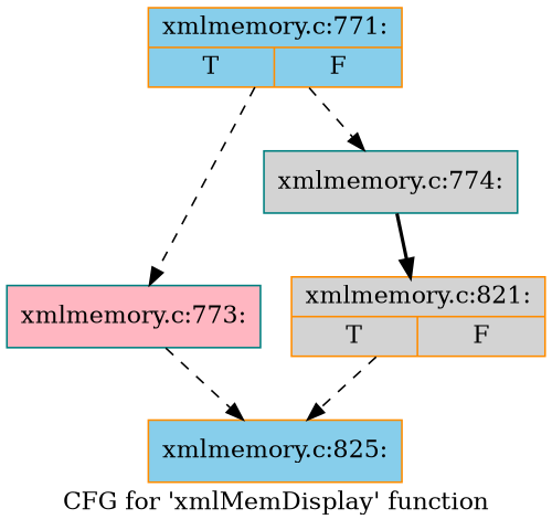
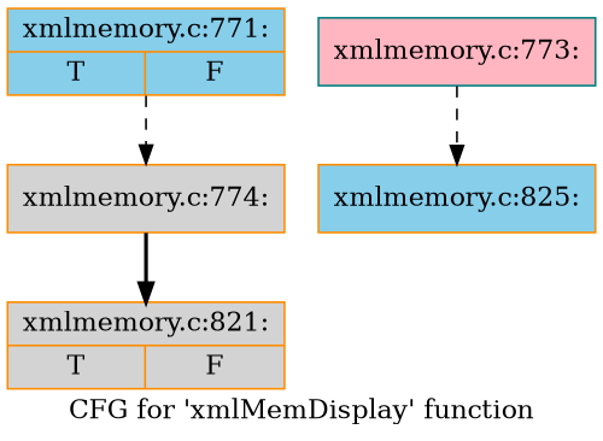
  digraph {
    label="CFG for 'xmlMemDisplay' function"
    node [color=darkorange fillcolor=skyblue shape=record style=filled]
    edge [style=dashed]
    n1 [label="{xmlmemory.c:771:|{<s0>T|<s1>F}}"]
    n2 [color=teal fillcolor=lightpink label="{xmlmemory.c:773:}"]
-   n3 [color=teal fillcolor=lightgrey label="{xmlmemory.c:774:}"]
+   n3 [fillcolor=lightgrey label="{xmlmemory.c:774:}"]
    n4 [fillcolor=lightgrey label="{xmlmemory.c:821:|{<s0>T|<s1>F}}"]
    n5 [label="{xmlmemory.c:825:}"]
-   n1 -> n2
    n1 -> n3
    n2 -> n5
    n3 -> n4 [style=bold]
-   n4 -> n5
  }
